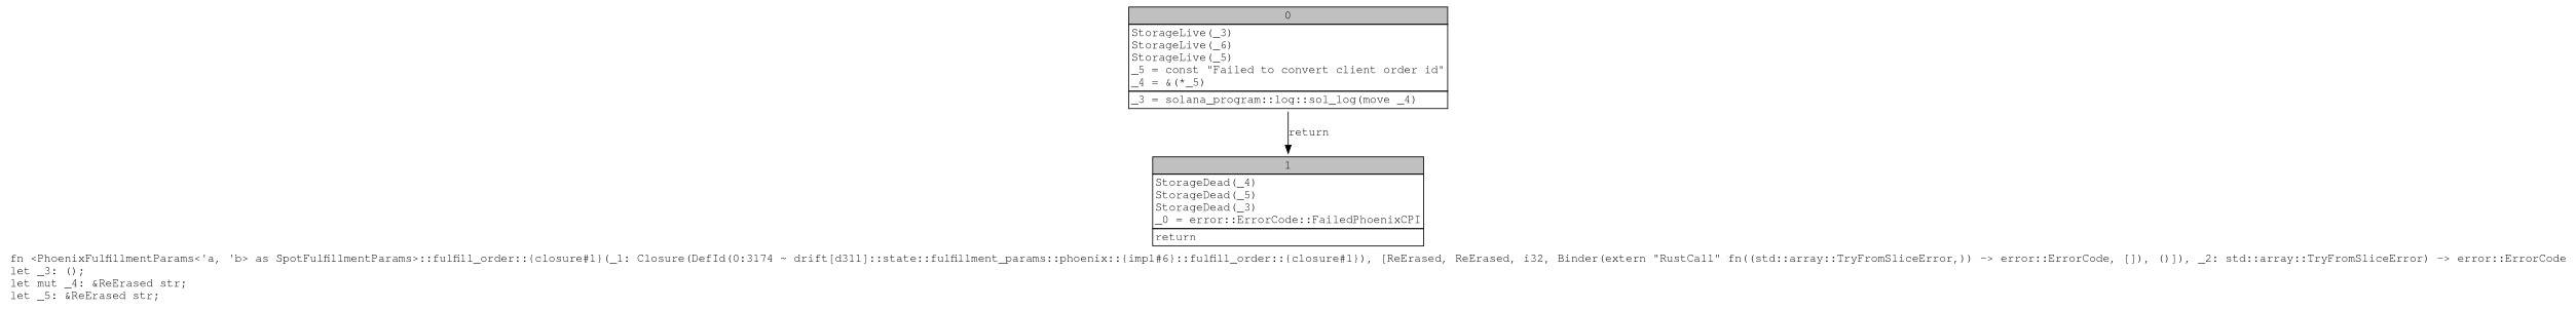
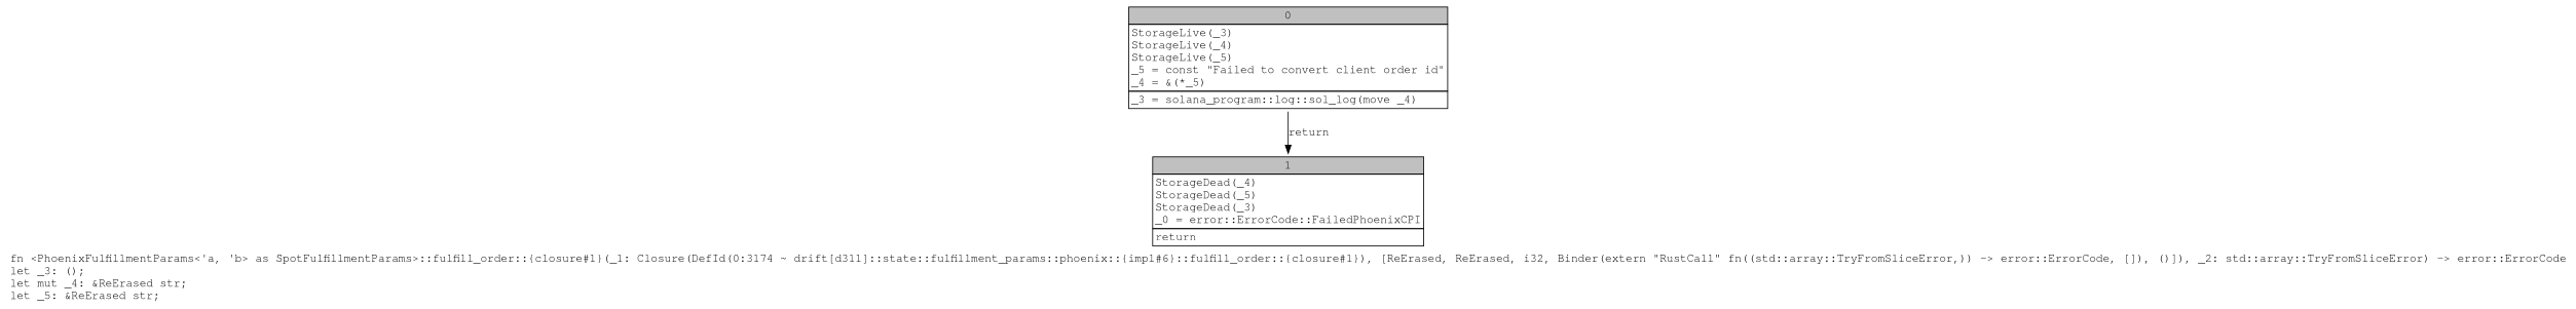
  digraph {
    fontname="Courier, monospace"
    label=<fn &lt;PhoenixFulfillmentParams&lt;'a, 'b&gt; as SpotFulfillmentParams&gt;::fulfill_order::{closure#1}(_1: Closure(DefId(0:3174 ~ drift[d311]::state::fulfillment_params::phoenix::{impl#6}::fulfill_order::{closure#1}), [ReErased, ReErased, i32, Binder(extern &quot;RustCall&quot; fn((std::array::TryFromSliceError,)) -&gt; error::ErrorCode, []), ()]), _2: std::array::TryFromSliceError) -&gt; error::ErrorCode<br align="left"/>let _3: ();<br align="left"/>let mut _4: &amp;ReErased str;<br align="left"/>let _5: &amp;ReErased str;<br align="left"/>>
    node [fontname="Courier, monospace" shape=none]
-   n1 [label=<<table border="0" cellborder="1" cellspacing="0"><tr><td bgcolor="gray" align="center" colspan="1">0</td></tr><tr><td align="left" balign="left">StorageLive(_3)<br/>StorageLive(_6)<br/>StorageLive(_5)<br/>_5 = const &quot;Failed to convert client order id&quot;<br/>_4 = &amp;(*_5)<br/></td></tr><tr><td align="left">_3 = solana_program::log::sol_log(move _4)</td></tr></table>>]
+   n1 [label=<<table border="0" cellborder="1" cellspacing="0"><tr><td bgcolor="gray" align="center" colspan="1">0</td></tr><tr><td align="left" balign="left">StorageLive(_3)<br/>StorageLive(_4)<br/>StorageLive(_5)<br/>_5 = const &quot;Failed to convert client order id&quot;<br/>_4 = &amp;(*_5)<br/></td></tr><tr><td align="left">_3 = solana_program::log::sol_log(move _4)</td></tr></table>>]
    n2 [label=<<table border="0" cellborder="1" cellspacing="0"><tr><td bgcolor="gray" align="center" colspan="1">1</td></tr><tr><td align="left" balign="left">StorageDead(_4)<br/>StorageDead(_5)<br/>StorageDead(_3)<br/>_0 = error::ErrorCode::FailedPhoenixCPI<br/></td></tr><tr><td align="left">return</td></tr></table>>]
    n1 -> n2 [fontname="Courier, monospace" label=return]
  }
